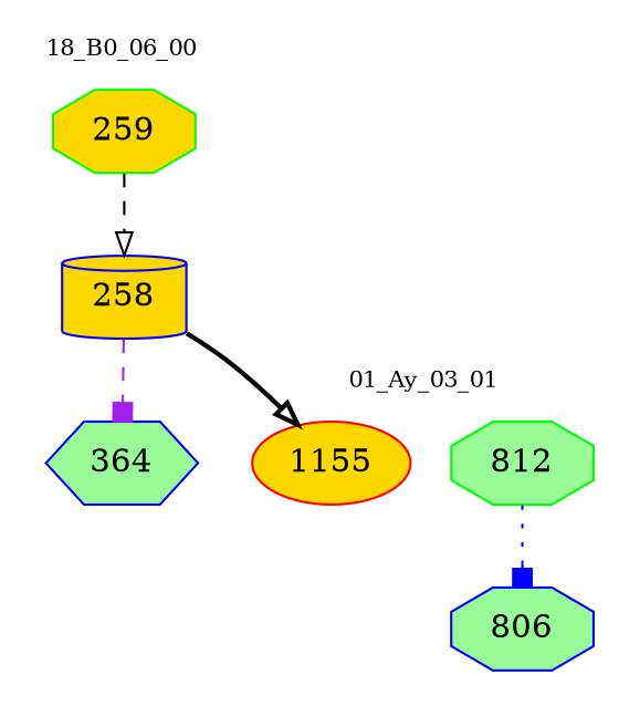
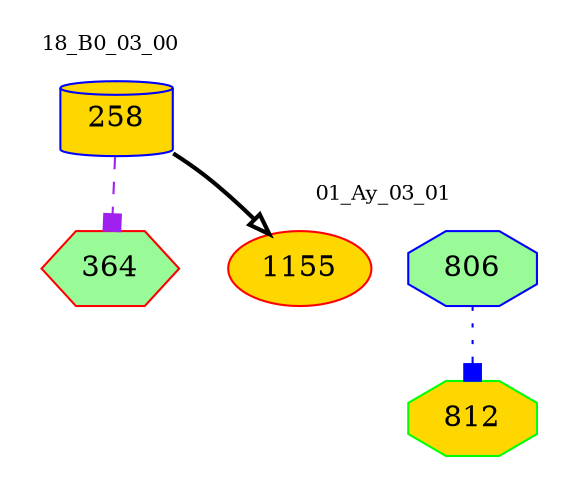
  digraph {
    node [color=green fillcolor=gold shape=octagon style=filled]
    edge [arrowhead=box color=black style=dashed]
-   n1 [fillcolor=palegreen label=812]
+   n1 [label=812]
    n2 [color=blue fillcolor=palegreen label=806]
    n3 [color=red label=1155 shape=ellipse]
-   n4 [label=259]
    n5 [color=blue label=258 shape=cylinder]
-   n6 [color=blue fillcolor=palegreen label=364 shape=hexagon]
+   n6 [color=red fillcolor=palegreen label=364 shape=hexagon]
    subgraph cluster_1 {
      color=white
      fontsize=10
      label="01_Ay_03_01"
      n1
      n2
      n3
    }
    subgraph cluster_2 {
      color=white
      fontsize=10
-     label="18_B0_06_00"
-     n4
+     label="18_B0_03_00"
      n5
      n6
    }
-   n1 -> n2 [color=blue style=dotted]
-   n4 -> n5 [arrowhead=onormal]
+   n2 -> n1 [color=blue style=dotted]
    n5 -> n3 [arrowhead=onormal style=bold]
    n5 -> n6 [color=purple]
  }
